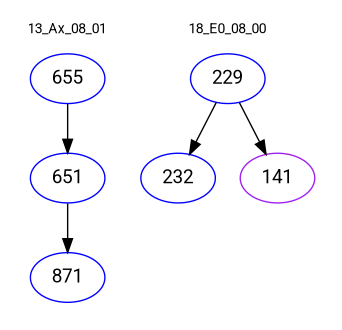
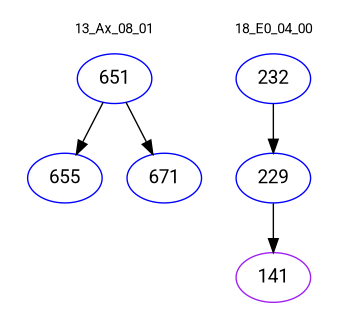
  digraph {
    fontname=Roboto
    node [color=blue fontname=Roboto]
    edge [color=black fontname=Roboto]
    n1 [label=655]
    n2 [label=651]
-   n3 [label=871]
+   n3 [label=671]
    n4 [label=232]
    n5 [label=229]
    n6 [color=purple label=141]
    subgraph cluster_1 {
      color=white
      fontsize=10
      label="13_Ax_08_01"
      n1
      n2
      n3
    }
    subgraph cluster_2 {
      color=white
      fontsize=10
-     label="18_E0_08_00"
+     label="18_E0_04_00"
      n4
      n5
      n6
    }
-   n1 -> n2
+   n2 -> n1
    n2 -> n3
-   n5 -> n4
+   n4 -> n5
    n5 -> n6
  }
